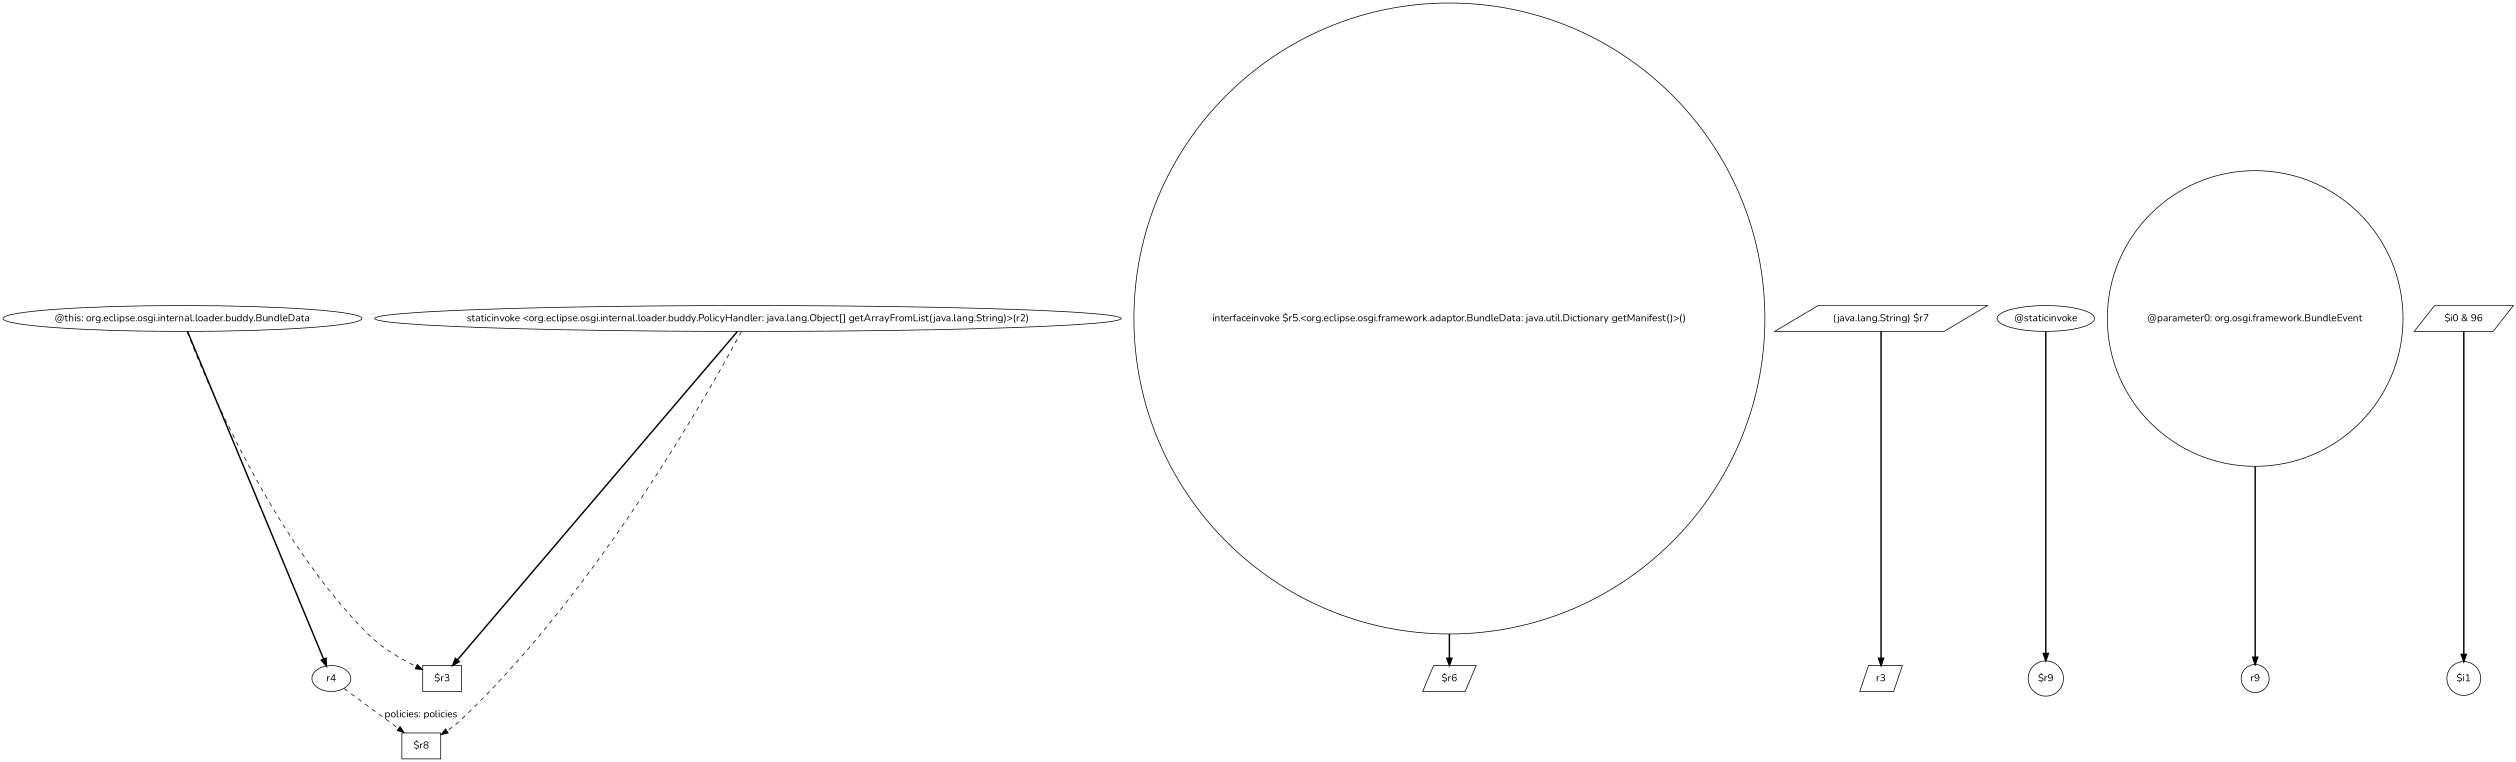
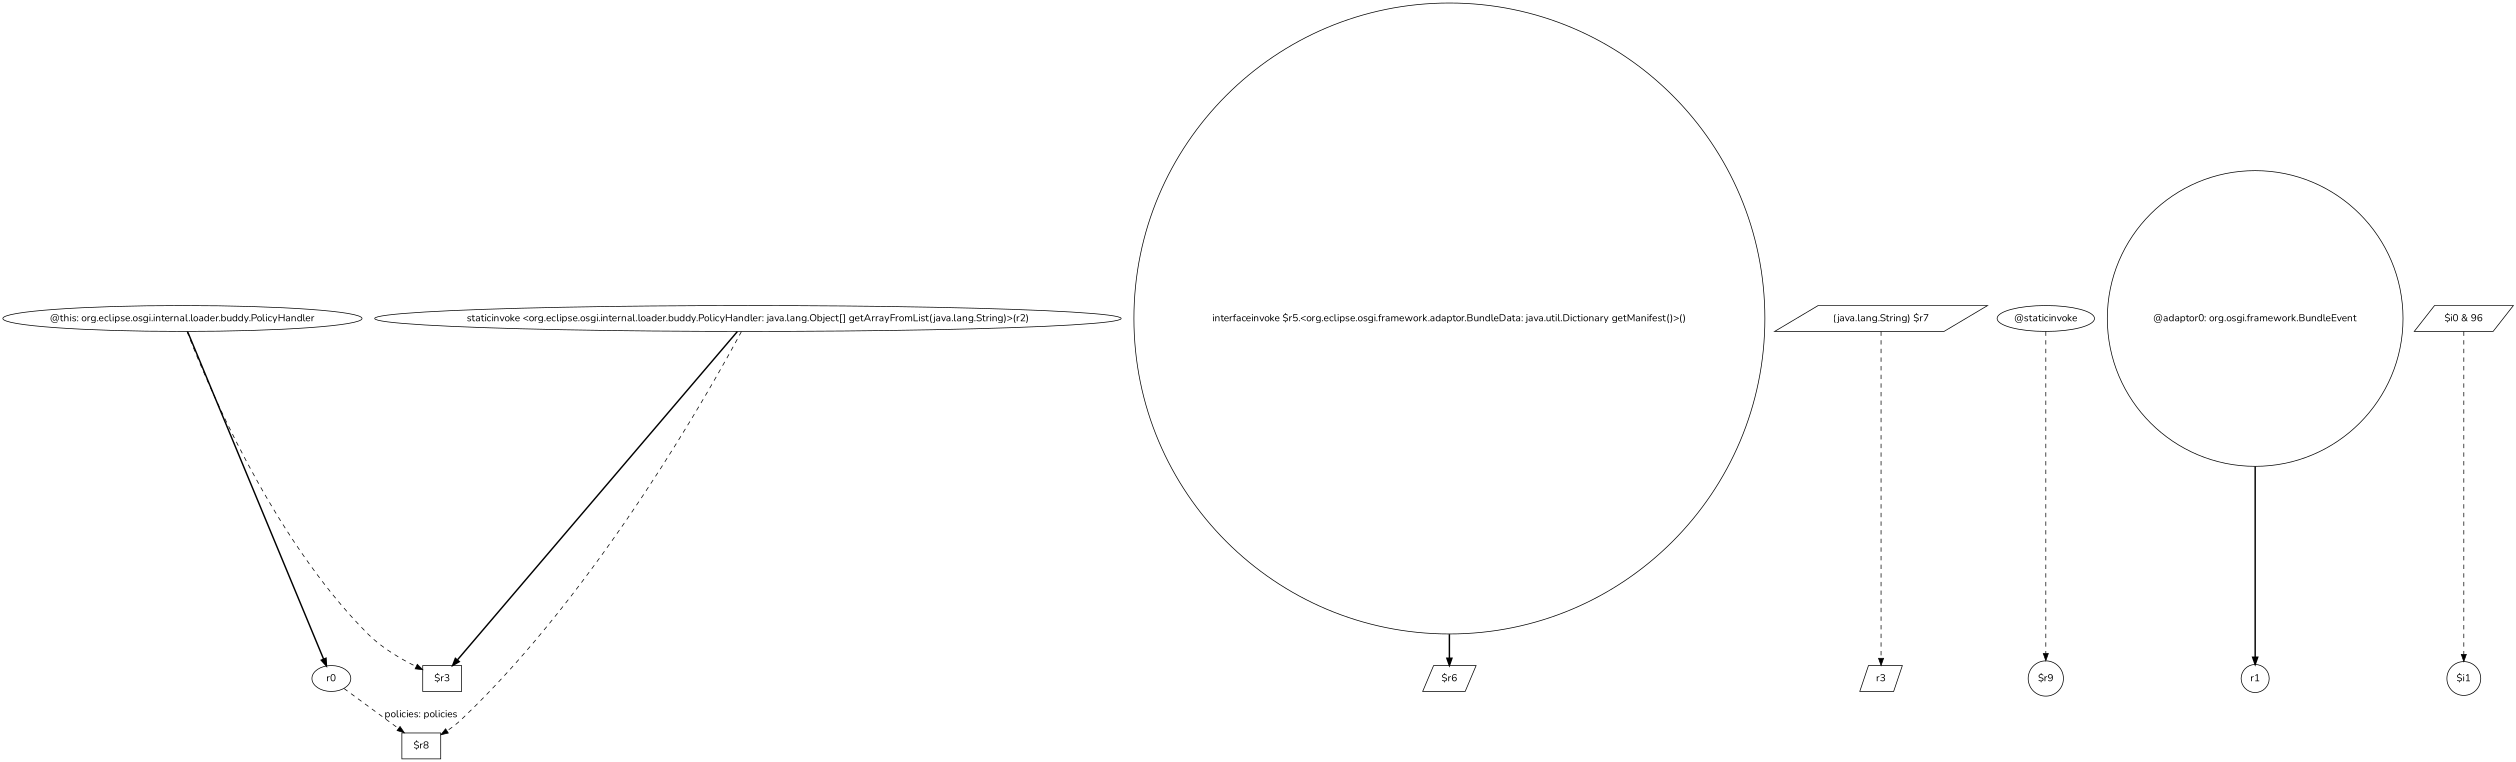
  digraph {
    fontname=Nunito
    node [fontname=Nunito shape=circle]
    edge [fontname=Nunito style=bold]
-   n1 [label="@this: org.eclipse.osgi.internal.loader.buddy.BundleData" shape=ellipse]
-   n2 [label=r4 shape=ellipse]
+   n1 [label="@this: org.eclipse.osgi.internal.loader.buddy.PolicyHandler" shape=ellipse]
+   n2 [label=r0 shape=ellipse]
    n3 [label="$r3" shape=box]
    n4 [label="$r8" shape=box]
    n5 [label="interfaceinvoke $r5.<org.eclipse.osgi.framework.adaptor.BundleData: java.util.Dictionary getManifest()>()"]
    n6 [label="$r6" shape=parallelogram]
    n7 [label="(java.lang.String) $r7" shape=parallelogram]
    n8 [label=r3 shape=parallelogram]
    n9 [label="staticinvoke <org.eclipse.osgi.internal.loader.buddy.PolicyHandler: java.lang.Object[] getArrayFromList(java.lang.String)>(r2)" shape=ellipse]
    n10 [label="@staticinvoke" shape=ellipse]
    n11 [label="$r9"]
-   n12 [label="@parameter0: org.osgi.framework.BundleEvent"]
-   n13 [label=r9]
+   n12 [label="@adaptor0: org.osgi.framework.BundleEvent"]
+   n13 [label=r1]
    n14 [label="$i0 & 96" shape=parallelogram]
    n15 [label="$i1"]
    n1 -> n2
    n1 -> n3 [style=dashed]
    n2 -> n4 [label="policies: policies" style=dashed]
    n5 -> n6
-   n7 -> n8
+   n7 -> n8 [style=dashed]
    n9 -> n3
    n9 -> n4 [style=dashed]
-   n10 -> n11
+   n10 -> n11 [style=dashed]
    n12 -> n13
-   n14 -> n15
+   n14 -> n15 [style=dashed]
  }
